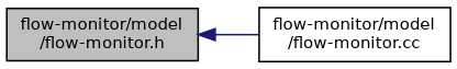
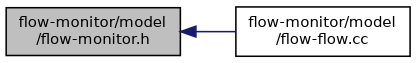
  digraph {
    rankdir=LR
    node [color=black fontname=Helvetica fontsize=10 shape=record style=filled]
    n1 [fillcolor=grey75 fontcolor=black height=0.2 label="flow-monitor/model\l/flow-monitor.h" width=0.4]
-   n2 [fillcolor=white height=0.2 label="flow-monitor/model\l/flow-monitor.cc" width=0.4]
+   n2 [fillcolor=white height=0.2 label="flow-monitor/model\l/flow-flow.cc" width=0.4]
    n1 -> n2 [color=midnightblue dir=back fontname=Helvetica fontsize=10 labelfontname=Helvetica labelfontsize=10 style=solid]
  }
